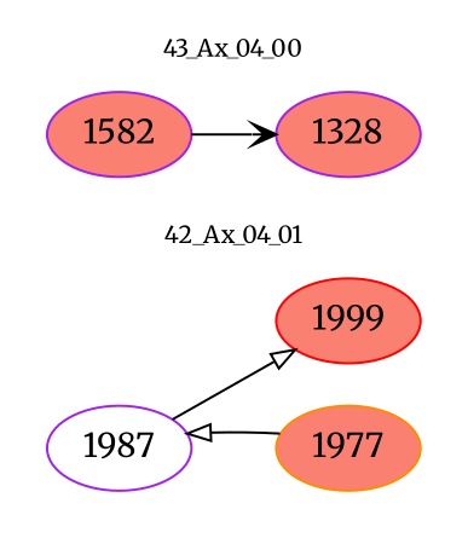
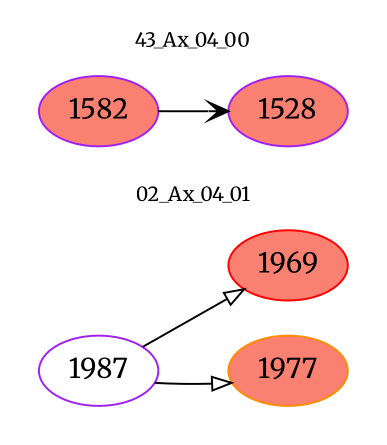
  digraph {
    fontname=Merriweather
    rankdir=LR
    node [color=purple fillcolor=salmon fontname=Merriweather style=filled]
    edge [arrowhead=onormal color=black fontname=Merriweather]
    n1 [fillcolor=white label=1987]
    n2 [color=darkorange label=1977]
-   n3 [color=red label=1999]
+   n3 [color=red label=1969]
    n4 [label=1582]
-   n5 [label=1328]
+   n5 [label=1528]
    subgraph cluster_1 {
      color=white
      fontsize=10
-     label="42_Ax_04_01"
+     label="02_Ax_04_01"
      n1
      n2
      n3
    }
    subgraph cluster_2 {
      color=white
      fontsize=10
      label="43_Ax_04_00"
      n4
      n5
    }
-   n2 -> n1
+   n1 -> n2
    n1 -> n3
    n4 -> n5 [arrowhead=vee]
  }
